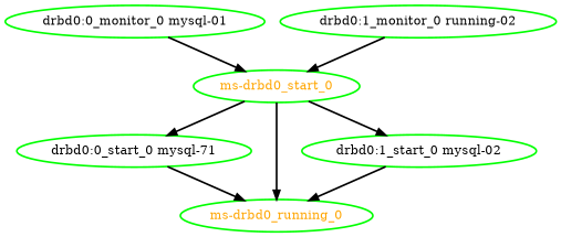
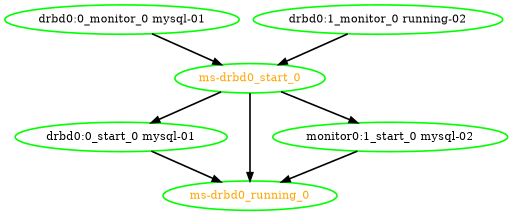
  digraph {
    node [color=green fontcolor=black style=bold]
    edge [style=bold]
    "ms-drbd0_start_0" [fontcolor=orange]
    "drbd0:0_monitor_0 mysql-01"
-   "drbd0:0_start_0 mysql-01" [label="drbd0:0_start_0 mysql-71"]
+   "drbd0:0_start_0 mysql-01"
    "ms-drbd0_running_0" [fontcolor=orange]
-   "drbd0:1_start_0 mysql-02"
+   "drbd0:1_start_0 mysql-02" [label="monitor0:1_start_0 mysql-02"]
    n6 [label="drbd0:1_monitor_0 running-02"]
    "ms-drbd0_start_0" -> "drbd0:0_start_0 mysql-01"
    "ms-drbd0_start_0" -> "ms-drbd0_running_0"
    "ms-drbd0_start_0" -> "drbd0:1_start_0 mysql-02"
    "drbd0:0_monitor_0 mysql-01" -> "ms-drbd0_start_0"
    "drbd0:0_start_0 mysql-01" -> "ms-drbd0_running_0"
    "drbd0:1_start_0 mysql-02" -> "ms-drbd0_running_0"
    n6 -> "ms-drbd0_start_0"
  }
